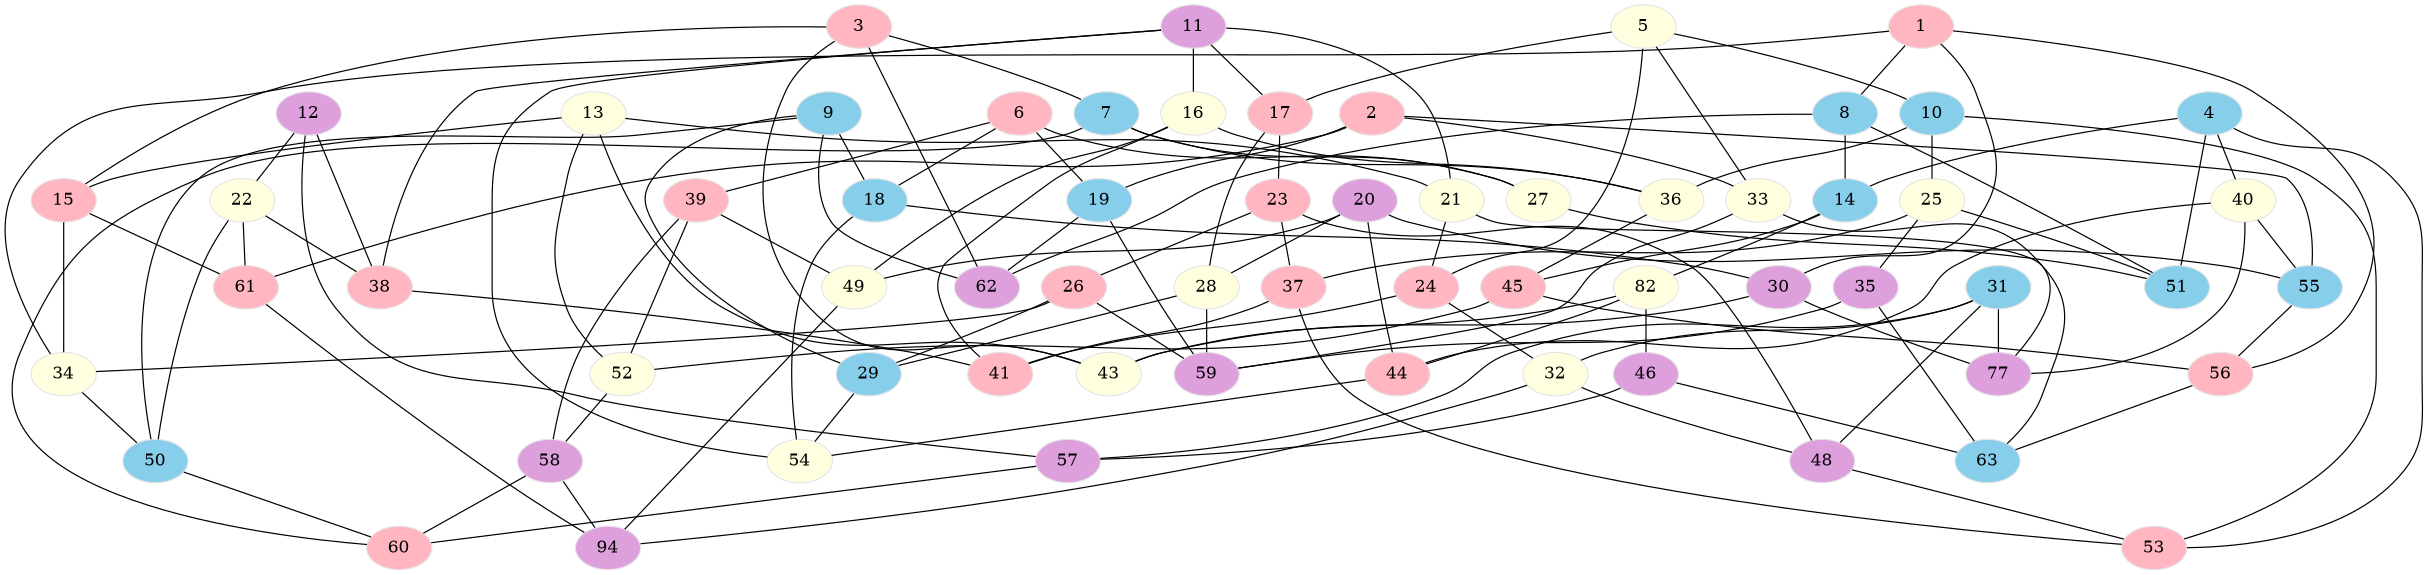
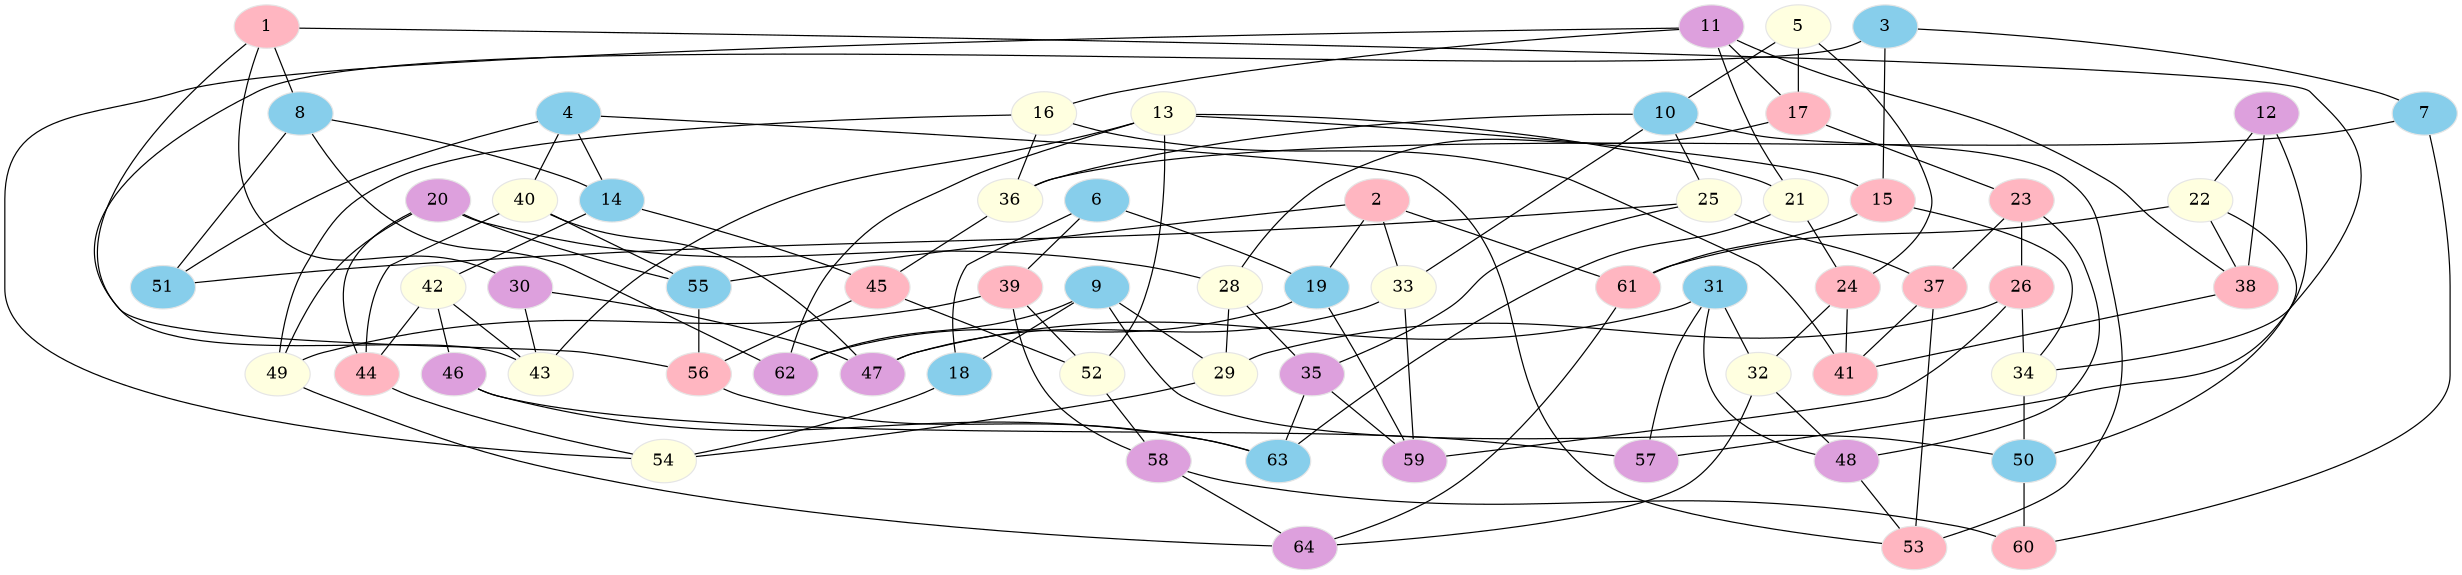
  graph {
    node [color=gray90 fillcolor=lightyellow style=filled]
    8 [fillcolor=skyblue]
    1 [fillcolor=lightpink]
    30 [fillcolor=plum]
    34
    56 [fillcolor=lightpink]
    62 [fillcolor=plum]
    14 [fillcolor=skyblue]
    51 [fillcolor=skyblue]
    43
-   47 [fillcolor=plum label=77]
+   47 [fillcolor=plum]
    50 [fillcolor=skyblue]
    63 [fillcolor=skyblue]
    19 [fillcolor=skyblue]
    2 [fillcolor=lightpink]
    33
    55 [fillcolor=skyblue]
    61 [fillcolor=lightpink]
    59 [fillcolor=plum]
-   64 [fillcolor=plum label=94]
-   3 [fillcolor=lightpink]
+   64 [fillcolor=plum]
+   3 [fillcolor=skyblue]
    7 [fillcolor=skyblue]
    15 [fillcolor=lightpink]
-   27
    36
    60 [fillcolor=lightpink]
    4 [fillcolor=skyblue]
    40
    53 [fillcolor=lightpink]
-   42 [label=82]
+   42
    45 [fillcolor=lightpink]
    44 [fillcolor=lightpink]
    5
    10 [fillcolor=skyblue]
    17 [fillcolor=lightpink]
    24 [fillcolor=lightpink]
    25
    23 [fillcolor=lightpink]
    28
    41 [fillcolor=lightpink]
    32
-   6 [fillcolor=lightpink]
+   6 [fillcolor=skyblue]
    18 [fillcolor=skyblue]
    39 [fillcolor=lightpink]
    54
    52
    49
    58 [fillcolor=plum]
    9 [fillcolor=skyblue]
-   29 [fillcolor=skyblue]
+   29
    37 [fillcolor=lightpink]
    35 [fillcolor=plum]
    11 [fillcolor=plum]
    16
    21
    38 [fillcolor=lightpink]
    12 [fillcolor=plum]
    22
    57 [fillcolor=plum]
    13
    46 [fillcolor=plum]
    26 [fillcolor=lightpink]
    48 [fillcolor=plum]
    20 [fillcolor=plum]
    31 [fillcolor=skyblue]
    8 -- 62
    8 -- 14
    8 -- 51
    1 -- 8
    1 -- 30
    1 -- 34
    1 -- 56
    30 -- 43
    30 -- 47
    34 -- 50
    56 -- 63
    14 -- 42
    14 -- 45
    50 -- 60
    19 -- 62
    19 -- 59
    2 -- 19
    2 -- 33
    2 -- 55
    2 -- 61
    33 -- 47
    33 -- 59
    55 -- 56
    61 -- 64
-   3 -- 62
+   13 -- 62
    3 -- 43
    3 -- 7
    3 -- 15
-   7 -- 27
    7 -- 36
    7 -- 60
    15 -- 34
    15 -- 61
-   27 -- 51
    36 -- 45
    4 -- 14
    4 -- 51
    4 -- 40
    4 -- 53
    40 -- 47
    40 -- 55
    40 -- 44
    42 -- 43
    42 -- 44
    42 -- 46
    45 -- 56
    45 -- 52
    44 -- 54
-   5 -- 33
+   10 -- 33
    5 -- 10
    5 -- 17
    5 -- 24
    10 -- 36
    10 -- 53
    10 -- 25
    17 -- 23
    17 -- 28
    24 -- 41
    24 -- 32
    25 -- 51
    25 -- 37
    25 -- 35
    23 -- 37
    23 -- 26
    23 -- 48
    28 -- 29
-   28 -- 59
+   28 -- 35
    32 -- 64
    32 -- 48
    6 -- 19
-   6 -- 27
    6 -- 18
    6 -- 39
-   18 -- 30
    18 -- 54
    39 -- 52
    39 -- 49
    39 -- 58
    52 -- 58
    49 -- 64
    58 -- 64
    58 -- 60
    9 -- 62
    9 -- 50
    9 -- 18
    9 -- 29
    29 -- 54
    37 -- 53
    37 -- 41
    35 -- 63
    35 -- 59
    11 -- 17
    11 -- 54
    11 -- 16
    11 -- 21
    11 -- 38
    16 -- 36
    16 -- 41
    16 -- 49
    21 -- 63
    21 -- 24
    38 -- 41
    12 -- 38
    12 -- 22
    12 -- 57
    22 -- 50
    22 -- 61
    22 -- 38
-   57 -- 60
    13 -- 43
    13 -- 15
    13 -- 52
    13 -- 21
    46 -- 63
    46 -- 57
    26 -- 34
    26 -- 59
    26 -- 29
    48 -- 53
    20 -- 55
    20 -- 44
    20 -- 28
    20 -- 49
    31 -- 47
    31 -- 32
    31 -- 57
    31 -- 48
  }
